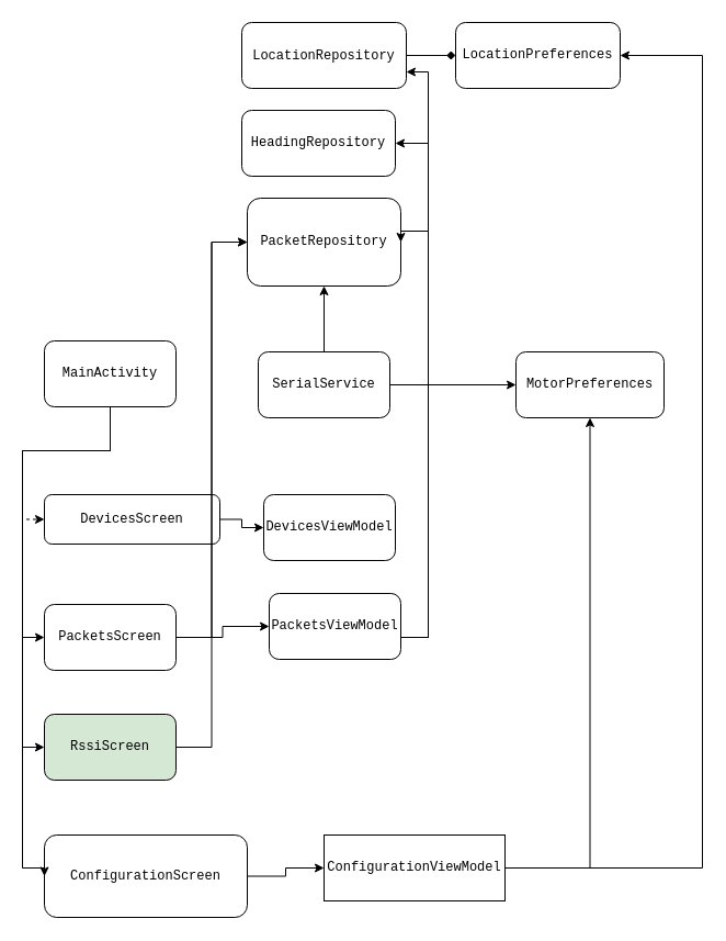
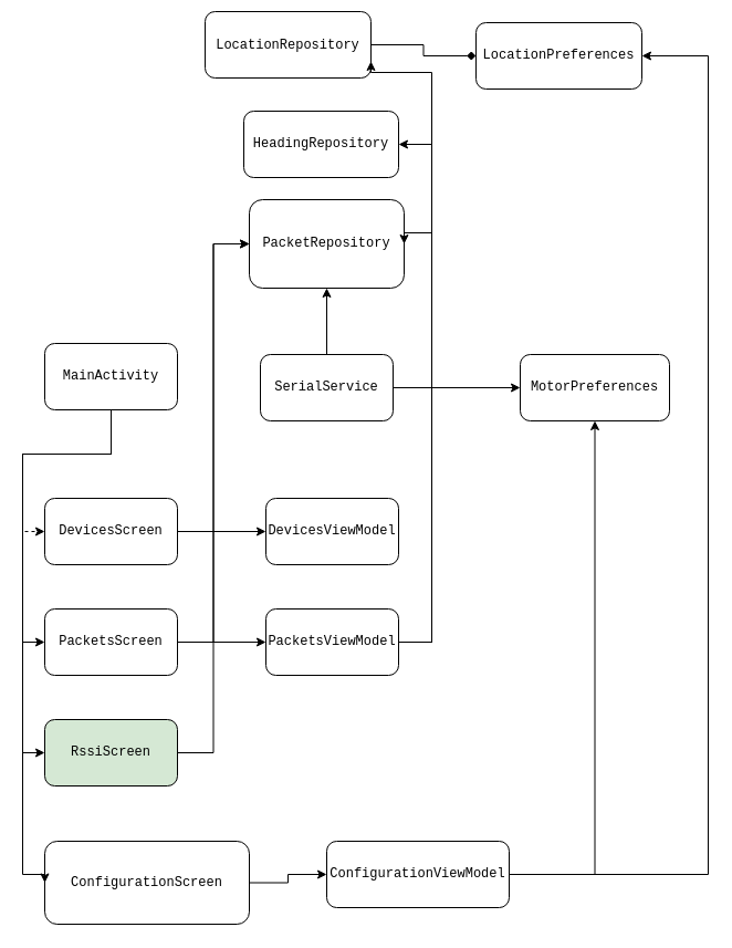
  <mxCell id="0" />
  <mxCell id="1" parent="0" />
  <mxCell id="2" value="" style="edgeStyle=orthogonalEdgeStyle;rounded=0;orthogonalLoop=1;jettySize=auto;html=1;fontFamily=Courier New;endArrow=diamond;" parent="1" source="3" target="6" edge="1"><mxGeometry relative="1" as="geometry" /></mxCell>
- <mxCell id="3" value="&lt;font face=&quot;Courier New&quot;&gt;LocationRepository&lt;/font&gt;" style="rounded=1;whiteSpace=wrap;html=1;" parent="1" vertex="1"><mxGeometry x="220" y="20" width="150" height="60" as="geometry" /></mxCell>
+ <mxCell id="3" value="&lt;font face=&quot;Courier New&quot;&gt;LocationRepository&lt;/font&gt;" style="rounded=1;whiteSpace=wrap;html=1;" parent="1" vertex="1"><mxGeometry x="185" y="10" width="150" height="60" as="geometry" /></mxCell>
  <mxCell id="4" value="HeadingRepository" style="rounded=1;whiteSpace=wrap;html=1;fontFamily=Courier New;" parent="1" vertex="1"><mxGeometry x="220" y="100" width="140" height="60" as="geometry" /></mxCell>
  <mxCell id="5" value="PacketRepository" style="rounded=1;whiteSpace=wrap;html=1;fontFamily=Courier New;" parent="1" vertex="1"><mxGeometry x="225" y="180" width="140" height="80" as="geometry" /></mxCell>
- <mxCell id="6" value="LocationPreferences" style="rounded=1;whiteSpace=wrap;html=1;fontFamily=Courier New;" parent="1" vertex="1"><mxGeometry x="415" y="20" width="150" height="60" as="geometry" /></mxCell>
+ <mxCell id="6" value="LocationPreferences" style="rounded=1;whiteSpace=wrap;html=1;fontFamily=Courier New;" parent="1" vertex="1"><mxGeometry x="430" y="20" width="150" height="60" as="geometry" /></mxCell>
  <mxCell id="7" value="" style="edgeStyle=orthogonalEdgeStyle;rounded=0;orthogonalLoop=1;jettySize=auto;html=1;fontFamily=Courier New;" parent="1" source="8" target="20" edge="1"><mxGeometry relative="1" as="geometry" /></mxCell>
- <mxCell id="8" value="DevicesScreen" style="rounded=1;whiteSpace=wrap;html=1;fontFamily=Courier New;" parent="1" vertex="1"><mxGeometry x="40" y="450" width="160" height="45" as="geometry" /></mxCell>
+ <mxCell id="8" value="DevicesScreen" style="rounded=1;whiteSpace=wrap;html=1;fontFamily=Courier New;" parent="1" vertex="1"><mxGeometry x="40" y="450" width="120" height="60" as="geometry" /></mxCell>
  <mxCell id="9" style="edgeStyle=orthogonalEdgeStyle;rounded=0;orthogonalLoop=1;jettySize=auto;html=1;entryX=0;entryY=0.5;entryDx=0;entryDy=0;fontFamily=Courier New;" parent="1" source="11" target="5" edge="1"><mxGeometry relative="1" as="geometry" /></mxCell>
  <mxCell id="10" value="" style="edgeStyle=orthogonalEdgeStyle;rounded=0;orthogonalLoop=1;jettySize=auto;html=1;fontFamily=Courier New;" edge="1" parent="1" source="11" target="24"><mxGeometry relative="1" as="geometry" /></mxCell>
  <mxCell id="11" value="PacketsScreen" style="rounded=1;whiteSpace=wrap;html=1;fontFamily=Courier New;" parent="1" vertex="1"><mxGeometry x="40" y="550" width="120" height="60" as="geometry" /></mxCell>
  <mxCell id="12" style="edgeStyle=orthogonalEdgeStyle;rounded=0;orthogonalLoop=1;jettySize=auto;html=1;exitX=1;exitY=0.5;exitDx=0;exitDy=0;entryX=0;entryY=0.5;entryDx=0;entryDy=0;fontFamily=Courier New;" parent="1" source="13" target="5" edge="1"><mxGeometry relative="1" as="geometry" /></mxCell>
  <mxCell id="13" value="RssiScreen" style="rounded=1;whiteSpace=wrap;html=1;fontFamily=Courier New;fillColor=#d5e8d4;" parent="1" vertex="1"><mxGeometry x="40" y="650" width="120" height="60" as="geometry" /></mxCell>
  <mxCell id="14" value="" style="edgeStyle=orthogonalEdgeStyle;rounded=0;orthogonalLoop=1;jettySize=auto;html=1;fontFamily=Courier New;" edge="1" parent="1" source="15" target="27"><mxGeometry relative="1" as="geometry" /></mxCell>
  <mxCell id="15" value="ConfigurationScreen" style="rounded=1;whiteSpace=wrap;html=1;fontFamily=Courier New;" parent="1" vertex="1"><mxGeometry x="40" y="760" width="185" height="75" as="geometry" /></mxCell>
  <mxCell id="16" style="edgeStyle=orthogonalEdgeStyle;rounded=0;orthogonalLoop=1;jettySize=auto;html=1;entryX=0;entryY=0.5;entryDx=0;entryDy=0;fontFamily=Courier New;" parent="1" source="18" target="19" edge="1"><mxGeometry relative="1" as="geometry" /></mxCell>
  <mxCell id="17" style="edgeStyle=orthogonalEdgeStyle;rounded=0;orthogonalLoop=1;jettySize=auto;html=1;exitX=0.5;exitY=0;exitDx=0;exitDy=0;entryX=0.5;entryY=1;entryDx=0;entryDy=0;fontFamily=Courier New;" parent="1" source="18" target="5" edge="1"><mxGeometry relative="1" as="geometry" /></mxCell>
  <mxCell id="18" value="SerialService" style="rounded=1;whiteSpace=wrap;html=1;fontFamily=Courier New;" parent="1" vertex="1"><mxGeometry x="235" y="320" width="120" height="60" as="geometry" /></mxCell>
  <mxCell id="19" value="MotorPreferences" style="rounded=1;whiteSpace=wrap;html=1;fontFamily=Courier New;" parent="1" vertex="1"><mxGeometry x="470" y="320" width="135" height="60" as="geometry" /></mxCell>
  <mxCell id="20" value="DevicesViewModel" style="whiteSpace=wrap;html=1;fontFamily=Courier New;rounded=1;" parent="1" vertex="1"><mxGeometry x="240" y="450" width="120" height="60" as="geometry" /></mxCell>
  <mxCell id="21" style="edgeStyle=orthogonalEdgeStyle;rounded=0;orthogonalLoop=1;jettySize=auto;html=1;entryX=1;entryY=0.5;entryDx=0;entryDy=0;fontFamily=Courier New;" edge="1" parent="1" source="24" target="5"><mxGeometry relative="1" as="geometry"><Array as="points"><mxPoint x="390" y="580" /><mxPoint x="390" y="210" /></Array></mxGeometry></mxCell>
  <mxCell id="22" style="edgeStyle=orthogonalEdgeStyle;rounded=0;orthogonalLoop=1;jettySize=auto;html=1;exitX=1;exitY=0.5;exitDx=0;exitDy=0;entryX=1;entryY=0.5;entryDx=0;entryDy=0;fontFamily=Courier New;" edge="1" parent="1" source="24" target="4"><mxGeometry relative="1" as="geometry"><Array as="points"><mxPoint x="390" y="580" /><mxPoint x="390" y="130" /></Array></mxGeometry></mxCell>
  <mxCell id="23" style="edgeStyle=orthogonalEdgeStyle;rounded=0;orthogonalLoop=1;jettySize=auto;html=1;exitX=1;exitY=0.5;exitDx=0;exitDy=0;entryX=1;entryY=0.75;entryDx=0;entryDy=0;fontFamily=Courier New;" edge="1" parent="1" source="24" target="3"><mxGeometry relative="1" as="geometry"><Array as="points"><mxPoint x="390" y="580" /><mxPoint x="390" y="65" /></Array></mxGeometry></mxCell>
- <mxCell id="24" value="PacketsViewModel" style="whiteSpace=wrap;html=1;fontFamily=Courier New;rounded=1;" vertex="1" parent="1"><mxGeometry x="245" y="540" width="120" height="60" as="geometry" /></mxCell>
+ <mxCell id="24" value="PacketsViewModel" style="whiteSpace=wrap;html=1;fontFamily=Courier New;rounded=1;" vertex="1" parent="1"><mxGeometry x="240" y="550" width="120" height="60" as="geometry" /></mxCell>
  <mxCell id="25" style="edgeStyle=orthogonalEdgeStyle;rounded=0;orthogonalLoop=1;jettySize=auto;html=1;exitX=1;exitY=0.5;exitDx=0;exitDy=0;entryX=0.5;entryY=1;entryDx=0;entryDy=0;fontFamily=Courier New;" edge="1" parent="1" source="27" target="19"><mxGeometry relative="1" as="geometry" /></mxCell>
  <mxCell id="26" style="edgeStyle=orthogonalEdgeStyle;rounded=0;orthogonalLoop=1;jettySize=auto;html=1;exitX=1;exitY=0.5;exitDx=0;exitDy=0;entryX=1;entryY=0.5;entryDx=0;entryDy=0;fontFamily=Courier New;" edge="1" parent="1" source="27" target="6"><mxGeometry relative="1" as="geometry"><Array as="points"><mxPoint x="640" y="790" /><mxPoint x="640" y="50" /></Array></mxGeometry></mxCell>
- <mxCell id="27" value="ConfigurationViewModel" style="whiteSpace=wrap;html=1;fontFamily=Courier New;rounded=0;" vertex="1" parent="1"><mxGeometry x="295" y="760" width="165" height="60" as="geometry" /></mxCell>
+ <mxCell id="27" value="ConfigurationViewModel" style="rounded=1;whiteSpace=wrap;html=1;fontFamily=Courier New;" vertex="1" parent="1"><mxGeometry x="295" y="760" width="165" height="60" as="geometry" /></mxCell>
  <mxCell id="28" style="edgeStyle=orthogonalEdgeStyle;rounded=0;orthogonalLoop=1;jettySize=auto;html=1;entryX=0;entryY=0.5;entryDx=0;entryDy=0;fontFamily=Courier New;dashed=1;" edge="1" parent="1" source="32" target="8"><mxGeometry relative="1" as="geometry" /></mxCell>
  <mxCell id="29" style="edgeStyle=orthogonalEdgeStyle;rounded=0;orthogonalLoop=1;jettySize=auto;html=1;entryX=0;entryY=0.5;entryDx=0;entryDy=0;fontFamily=Courier New;" edge="1" parent="1" source="32" target="11"><mxGeometry relative="1" as="geometry"><Array as="points"><mxPoint x="100" y="410" /><mxPoint x="20" y="410" /><mxPoint x="20" y="580" /></Array></mxGeometry></mxCell>
  <mxCell id="30" style="edgeStyle=orthogonalEdgeStyle;rounded=0;orthogonalLoop=1;jettySize=auto;html=1;entryX=0;entryY=0.5;entryDx=0;entryDy=0;fontFamily=Courier New;" edge="1" parent="1" source="32" target="13"><mxGeometry relative="1" as="geometry"><Array as="points"><mxPoint x="100" y="410" /><mxPoint x="20" y="410" /><mxPoint x="20" y="680" /></Array></mxGeometry></mxCell>
  <mxCell id="31" style="edgeStyle=orthogonalEdgeStyle;rounded=0;orthogonalLoop=1;jettySize=auto;html=1;exitX=0.5;exitY=1;exitDx=0;exitDy=0;entryX=0;entryY=0.5;entryDx=0;entryDy=0;fontFamily=Courier New;" edge="1" parent="1" source="32" target="15"><mxGeometry relative="1" as="geometry"><Array as="points"><mxPoint x="100" y="410" /><mxPoint x="20" y="410" /><mxPoint x="20" y="790" /></Array></mxGeometry></mxCell>
  <mxCell id="32" value="MainActivity" style="rounded=1;whiteSpace=wrap;html=1;fontFamily=Courier New;" vertex="1" parent="1"><mxGeometry x="40" y="310" width="120" height="60" as="geometry" /></mxCell>
